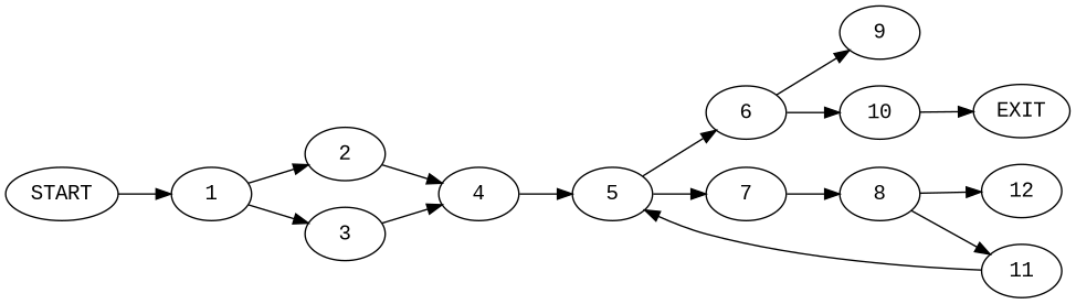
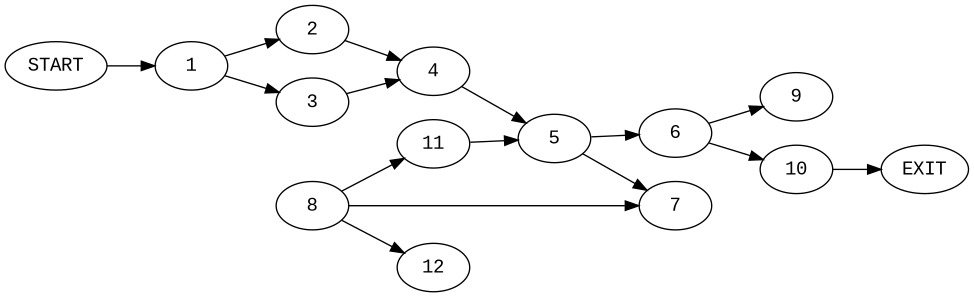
  digraph {
    fontname="Liberation Mono"
    rankdir=LR
    node [fontname="Liberation Mono"]
    edge [fontname="Liberation Mono"]
    n1 [label=START]
    1
    2
    3
    n5 [label=EXIT]
    4
    5
    6
    7
    9
    10
    8
    11
    12
    n1 -> 1
    1 -> 2
    1 -> 3
    2 -> 4
    3 -> 4
    4 -> 5
    5 -> 6
    5 -> 7
    6 -> 9
    6 -> 10
-   7 -> 8
+   8 -> 7
    10 -> n5
    8 -> 11
    8 -> 12
    11 -> 5
  }
